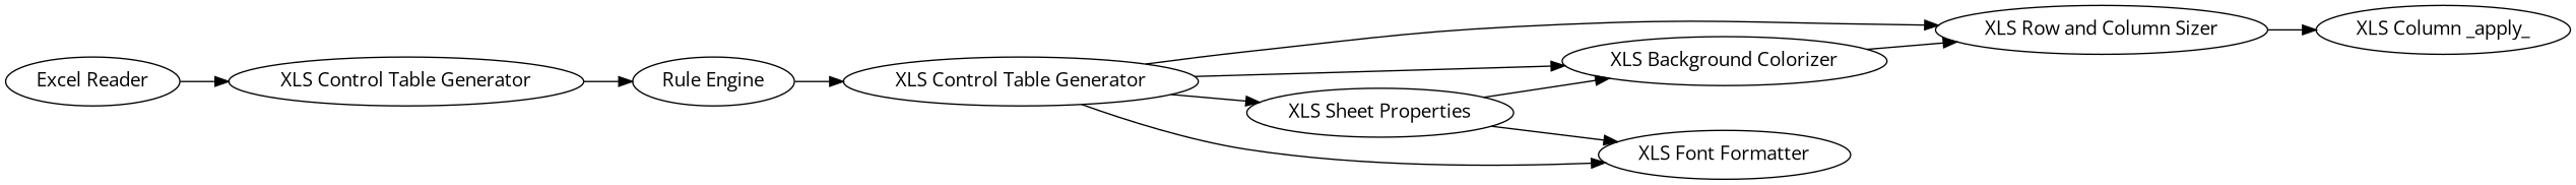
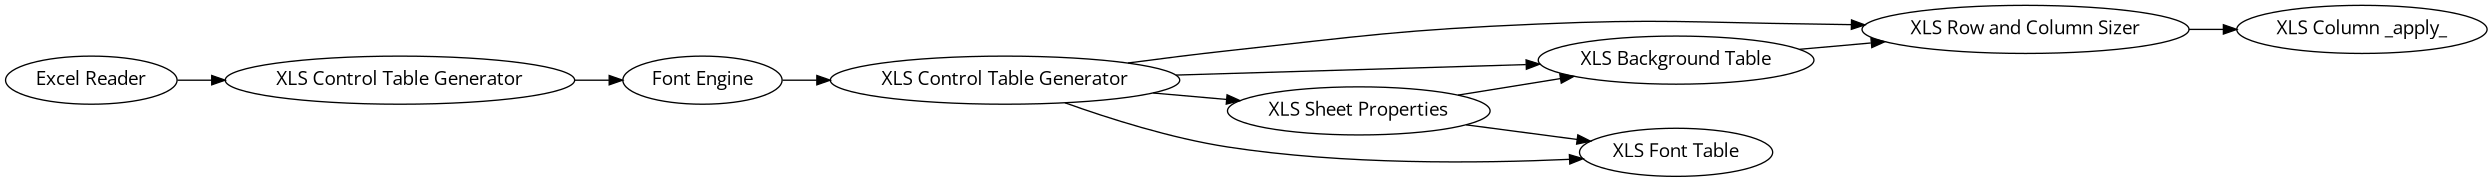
  digraph {
    fontname="Open Sans"
    rankdir=LR
    node [fontname="Open Sans"]
    edge [fontname="Open Sans"]
-   n1 [label="XLS Background Colorizer"]
+   n1 [label="XLS Background Table"]
    n2 [label="XLS Row and Column Sizer"]
    n3 [label="XLS Column _apply_"]
-   n4 [label="XLS Font Formatter"]
+   n4 [label="XLS Font Table"]
    n5 [label="XLS Sheet Properties"]
    n6 [label="Excel Reader"]
    n7 [label="XLS Control Table Generator"]
-   n8 [label="Rule Engine"]
+   n8 [label="Font Engine"]
    n9 [label="XLS Control Table Generator"]
    n1 -> n2
    n2 -> n3
    n5 -> n1
    n5 -> n4
    n6 -> n7
    n7 -> n8
    n8 -> n9
    n9 -> n1
    n9 -> n2
    n9 -> n4
    n9 -> n5
  }
